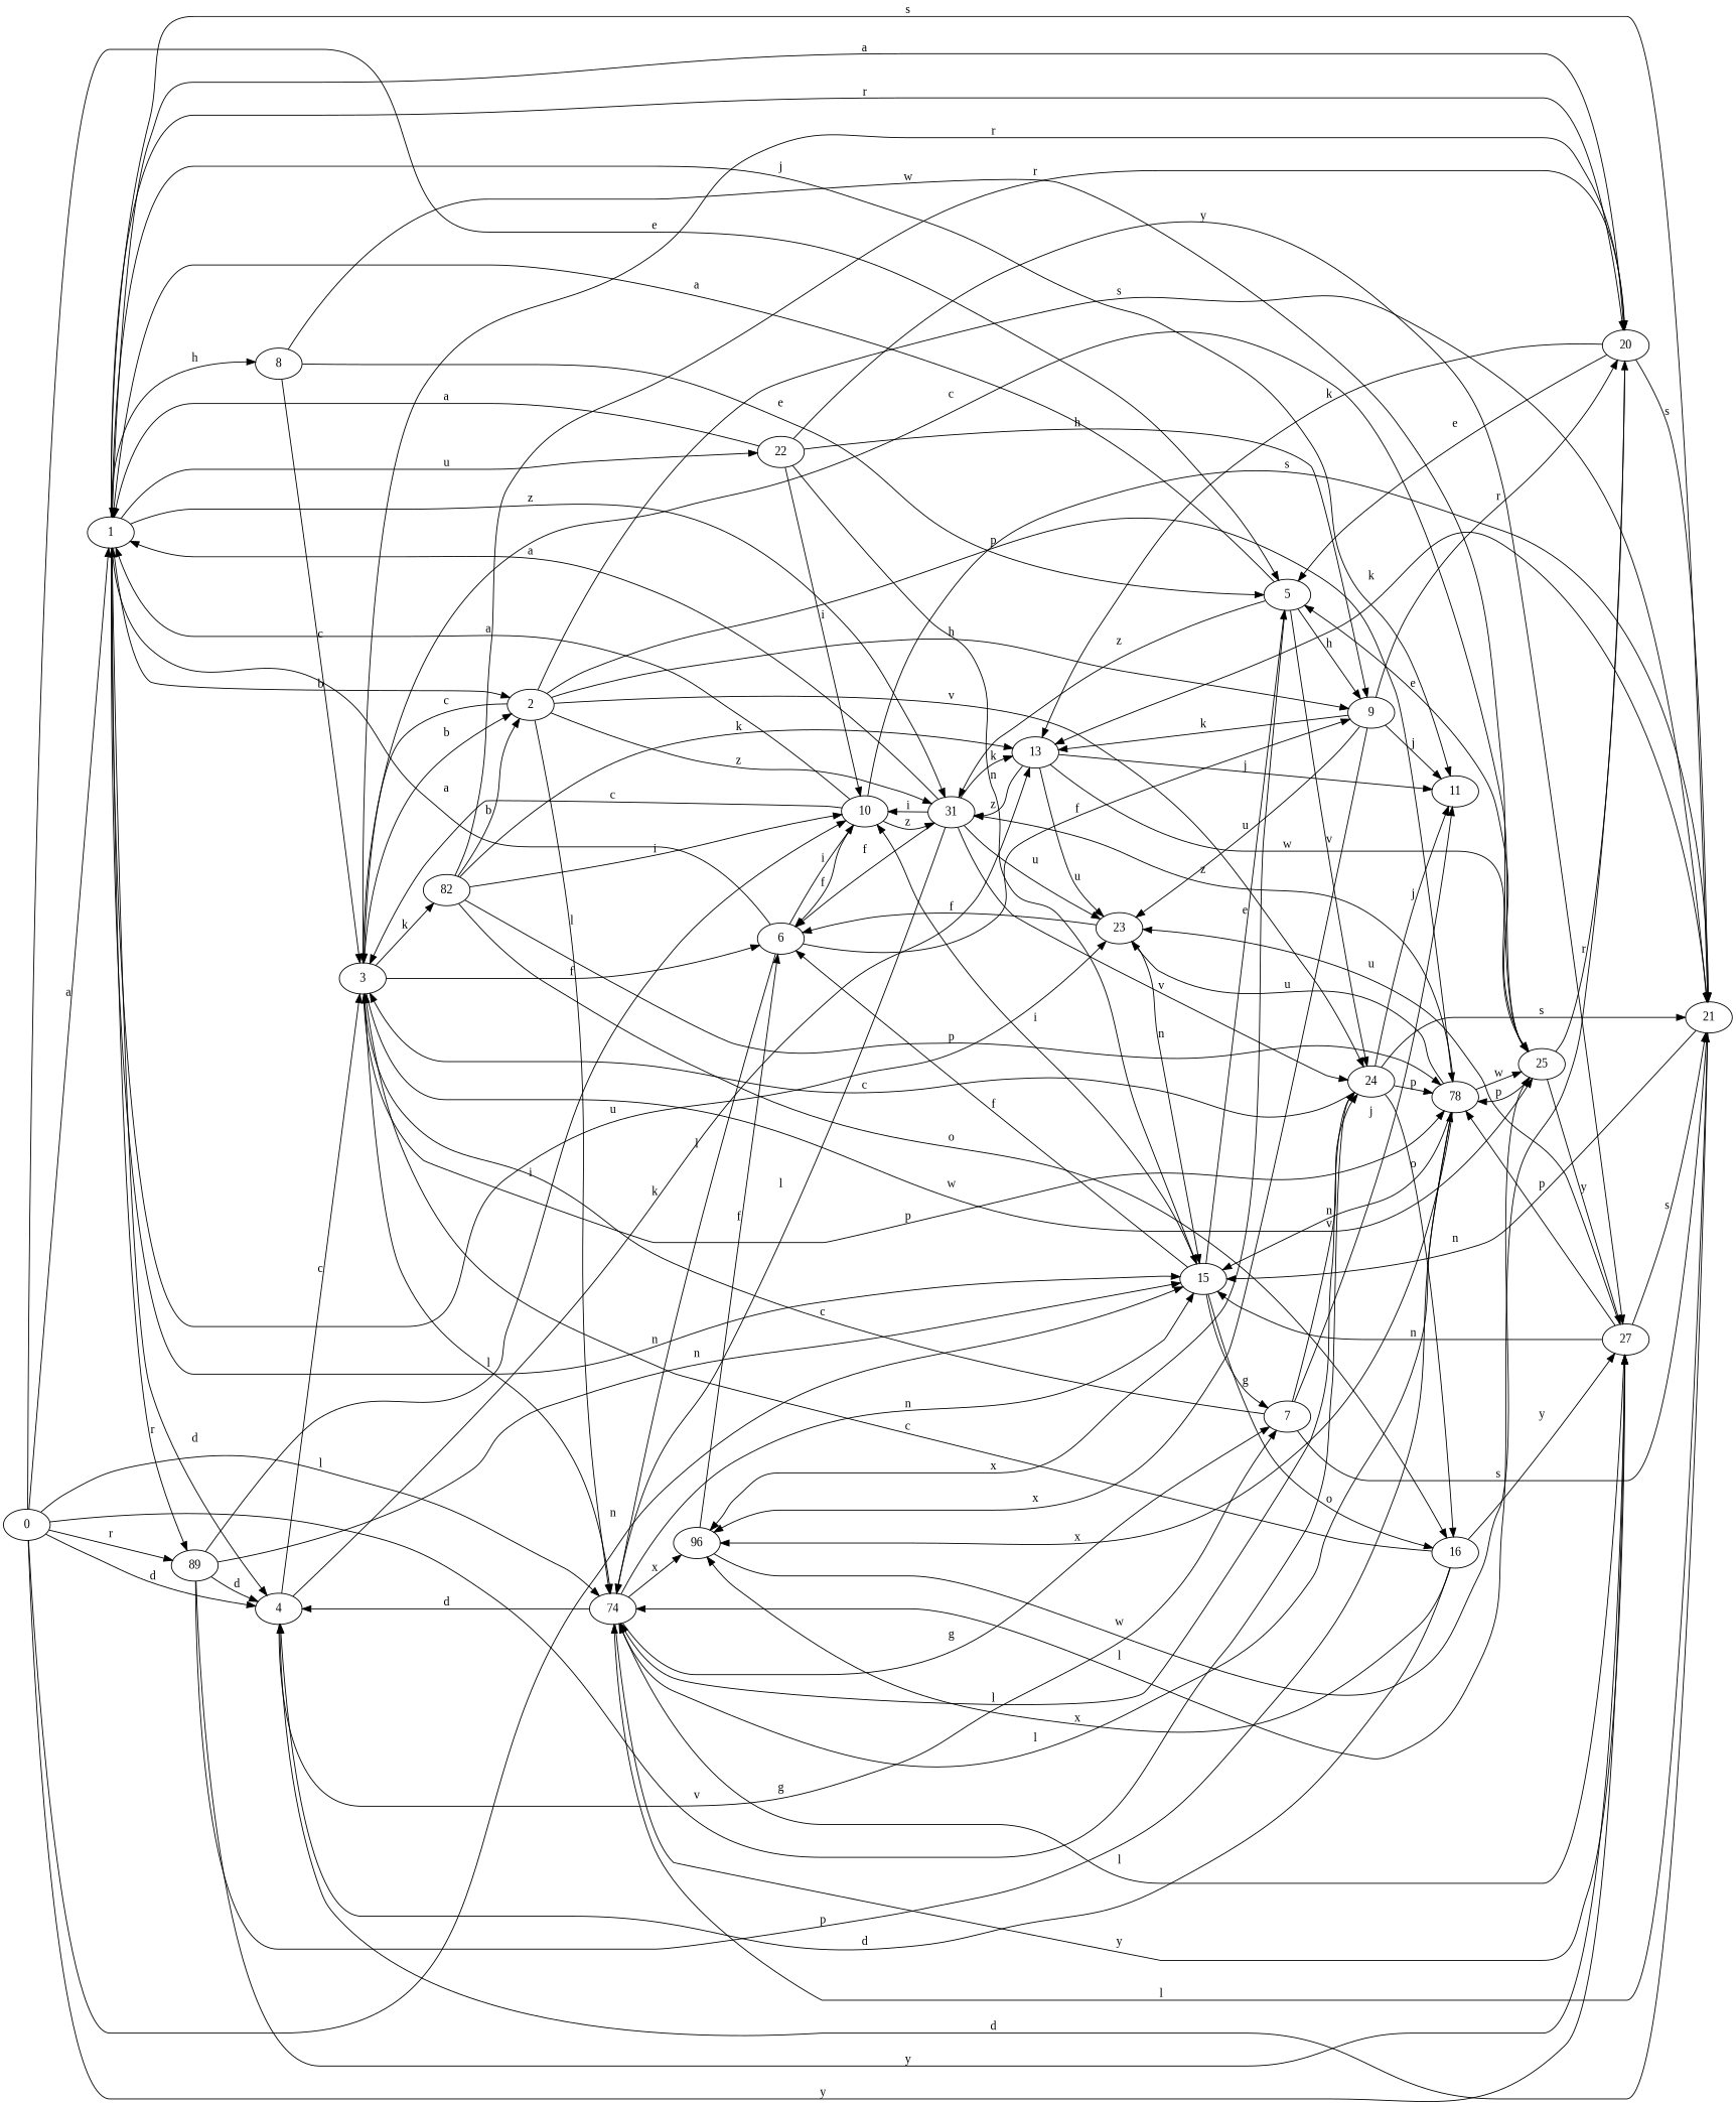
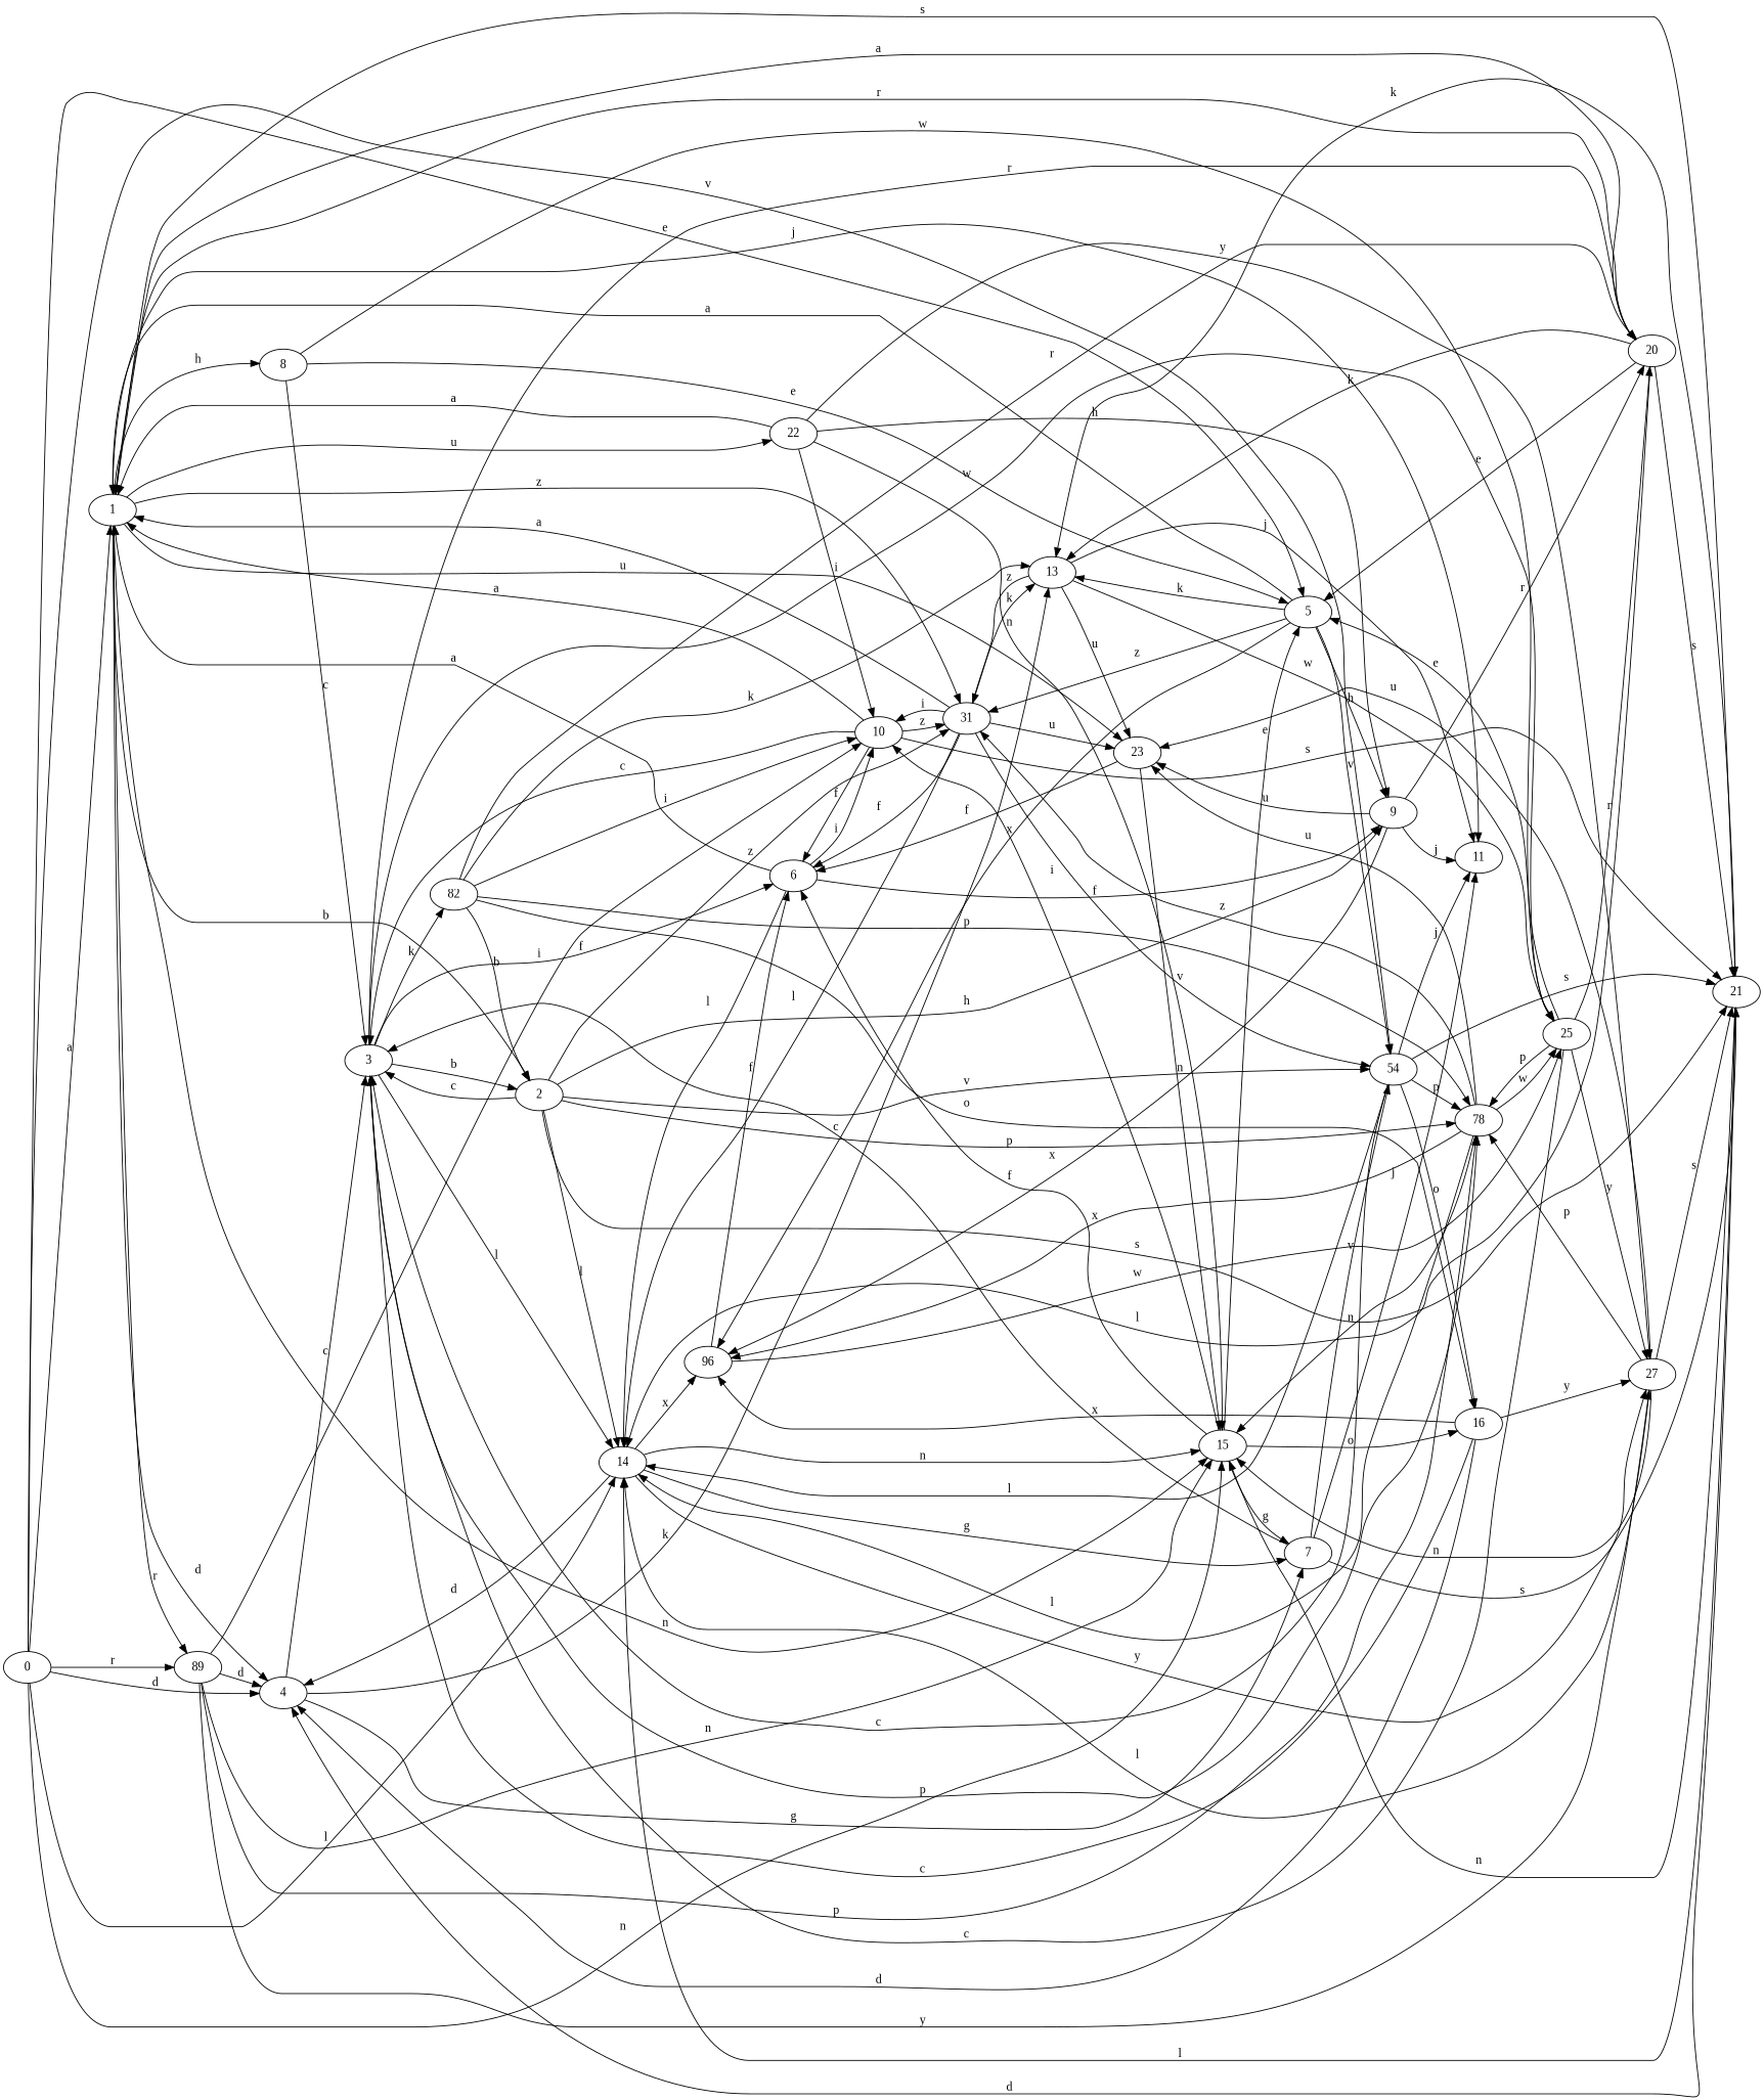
  strict digraph {
    fontname="Liberation Serif"
    rankdir=LR
    node [fontname="Liberation Serif"]
    edge [fontname="Liberation Serif"]
    0
    1
    4
    5
-   14 [label=74]
+   14
    15
    n7 [label=89]
-   24
+   24 [label=54]
    27
    2
    8
    11
    20
    21
    22
    23
    31
    3
    7
    13
    9
    n22 [label=96]
    6
    10
    16
    n26 [label=78]
    25
    n28 [label=82]
    0 -> 1 [label=a]
    0 -> 4 [label=d]
    0 -> 5 [label=e]
    0 -> 14 [label=l]
    0 -> 15 [label=n]
    0 -> n7 [label=r]
    0 -> 24 [label=v]
-   0 -> 27 [label=y]
    1 -> 4 [label=d]
    1 -> 15 [label=n]
    1 -> n7 [label=r]
    1 -> 2 [label=b]
    1 -> 8 [label=h]
    1 -> 11 [label=j]
    1 -> 20 [label=r]
    1 -> 21 [label=s]
    1 -> 22 [label=u]
    1 -> 23 [label=u]
    1 -> 31 [label=z]
    4 -> 3 [label=c]
    4 -> 7 [label=g]
    4 -> 13 [label=k]
    5 -> 1 [label=a]
    5 -> 24 [label=v]
    5 -> 31 [label=z]
-   9 -> 13 [label=k]
+   5 -> 13 [label=k]
    5 -> 9 [label=h]
    5 -> n22 [label=x]
    14 -> 4 [label=d]
    14 -> 15 [label=n]
    14 -> 27 [label=y]
    14 -> 7 [label=g]
    14 -> n22 [label=x]
    15 -> 5 [label=e]
    15 -> 7 [label=g]
    15 -> 6 [label=f]
    15 -> 10 [label=i]
    15 -> 16 [label=o]
    n7 -> 4 [label=d]
    n7 -> 15 [label=n]
    n7 -> 27 [label=y]
    n7 -> 10 [label=i]
    n7 -> n26 [label=p]
    24 -> 14 [label=l]
    24 -> 11 [label=j]
    24 -> 21 [label=s]
    24 -> 3 [label=c]
    24 -> 16 [label=o]
    24 -> n26 [label=p]
    27 -> 14 [label=l]
    27 -> 15 [label=n]
    27 -> 21 [label=s]
    27 -> 23 [label=u]
    27 -> n26 [label=p]
    2 -> 14 [label=l]
    2 -> 24 [label=v]
    2 -> 21 [label=s]
    2 -> 31 [label=z]
    2 -> 3 [label=c]
    2 -> 9 [label=h]
    2 -> n26 [label=p]
    8 -> 5 [label=e]
    8 -> 3 [label=c]
    8 -> 25 [label=w]
    20 -> 1 [label=a]
    20 -> 5 [label=e]
    20 -> 14 [label=l]
    20 -> 21 [label=s]
    20 -> 13 [label=k]
    21 -> 4 [label=d]
    21 -> 14 [label=l]
    21 -> 15 [label=n]
    21 -> 13 [label=k]
    22 -> 1 [label=a]
    22 -> 15 [label=n]
    22 -> 27 [label=y]
    22 -> 9 [label=h]
    22 -> 10 [label=i]
    23 -> 15 [label=n]
    23 -> 6 [label=f]
    31 -> 1 [label=a]
    31 -> 14 [label=l]
    31 -> 24 [label=v]
    31 -> 23 [label=u]
    31 -> 13 [label=k]
    31 -> 6 [label=f]
    31 -> 10 [label=i]
    3 -> 14 [label=l]
    3 -> 2 [label=b]
    3 -> 20 [label=r]
    3 -> 6 [label=f]
    3 -> n26 [label=p]
    3 -> 25 [label=w]
    3 -> n28 [label=k]
    7 -> 24 [label=v]
    7 -> 11 [label=j]
    7 -> 21 [label=s]
    7 -> 3 [label=c]
    13 -> 11 [label=j]
    13 -> 23 [label=u]
    13 -> 31 [label=z]
    13 -> 25 [label=w]
    9 -> 11 [label=j]
    9 -> 20 [label=r]
    9 -> 23 [label=u]
    9 -> n22 [label=x]
    n22 -> 6 [label=f]
    n22 -> 25 [label=w]
    6 -> 1 [label=a]
    6 -> 14 [label=l]
    6 -> 9 [label=f]
    6 -> 10 [label=i]
    10 -> 1 [label=a]
    10 -> 21 [label=s]
    10 -> 31 [label=z]
    10 -> 3 [label=c]
    10 -> 6 [label=f]
    16 -> 4 [label=d]
    16 -> 27 [label=y]
    16 -> 3 [label=c]
    16 -> n22 [label=x]
    n26 -> 14 [label=l]
    n26 -> 15 [label=n]
    n26 -> 23 [label=u]
    n26 -> 31 [label=z]
    n26 -> n22 [label=x]
    n26 -> 25 [label=w]
    25 -> 5 [label=e]
    25 -> 27 [label=y]
    25 -> 20 [label=r]
    25 -> 3 [label=c]
    25 -> n26 [label=p]
    n28 -> 2 [label=b]
    n28 -> 20 [label=r]
    n28 -> 13 [label=k]
    n28 -> 10 [label=i]
    n28 -> 16 [label=o]
    n28 -> n26 [label=p]
  }
